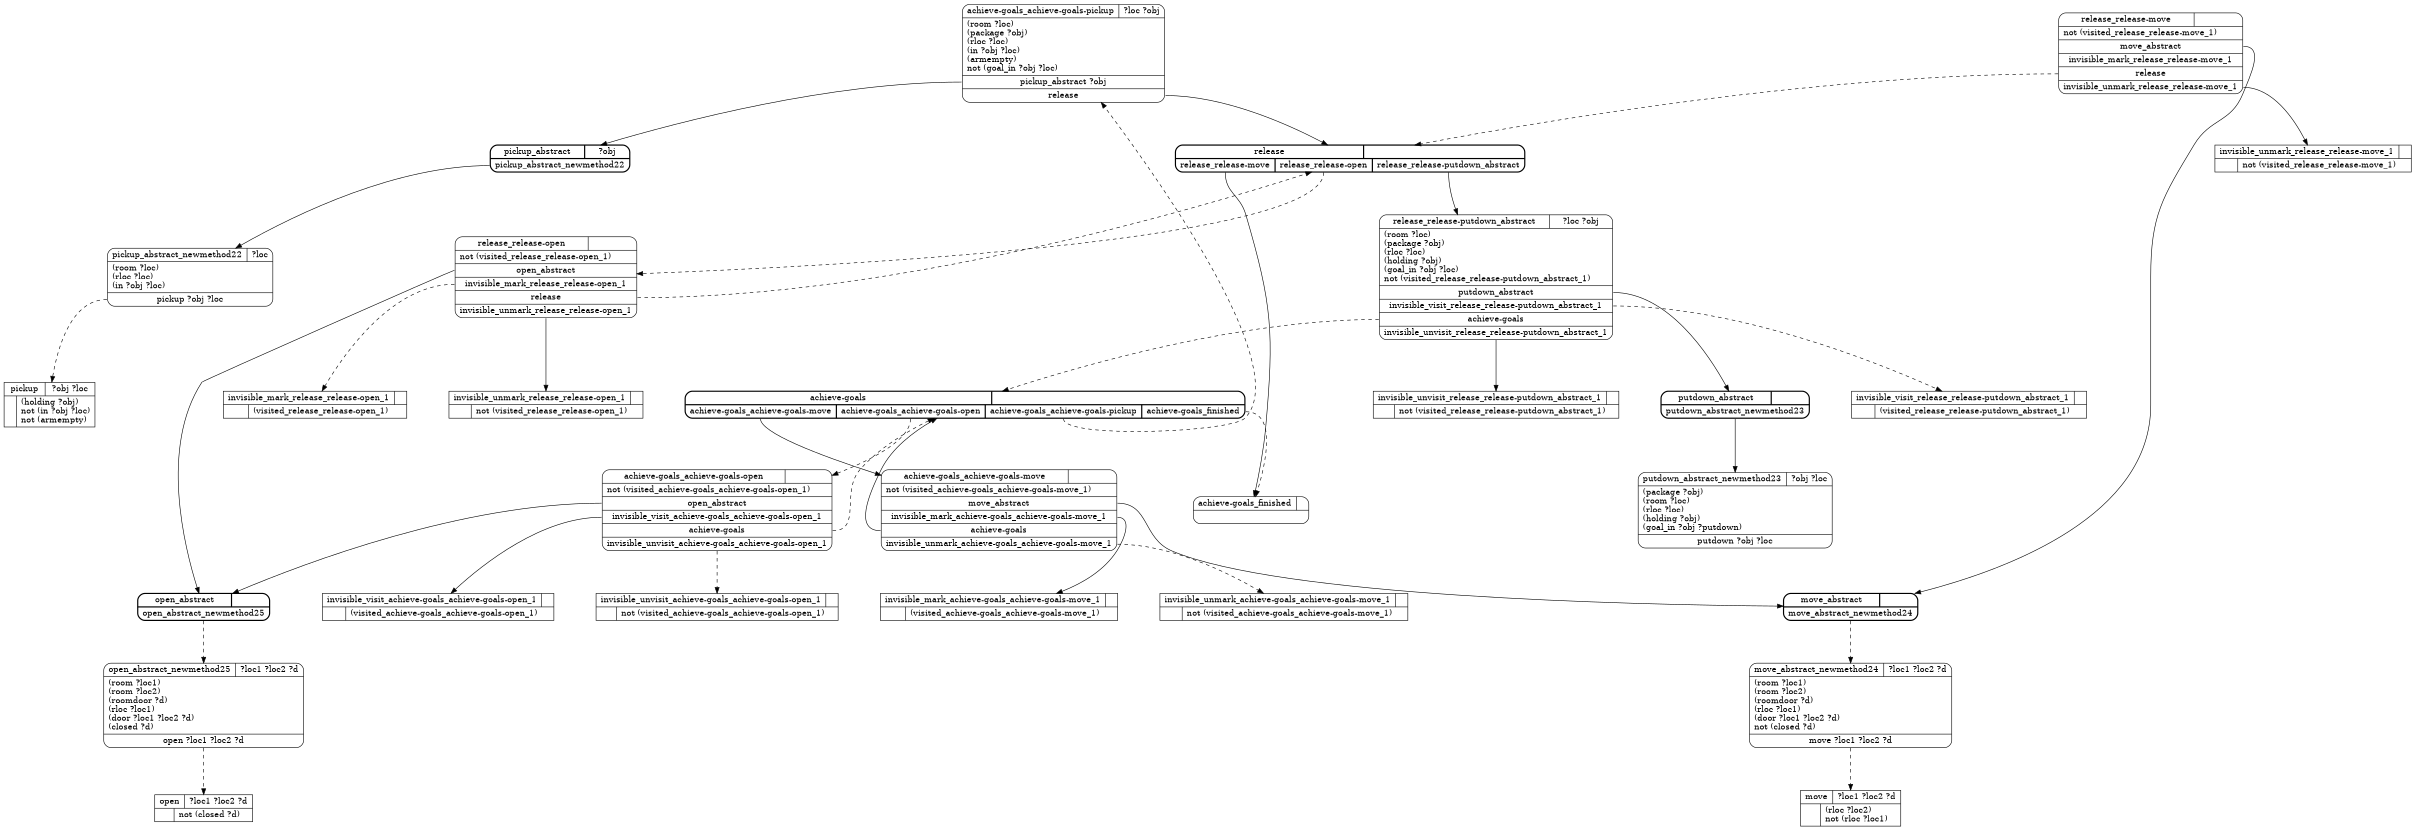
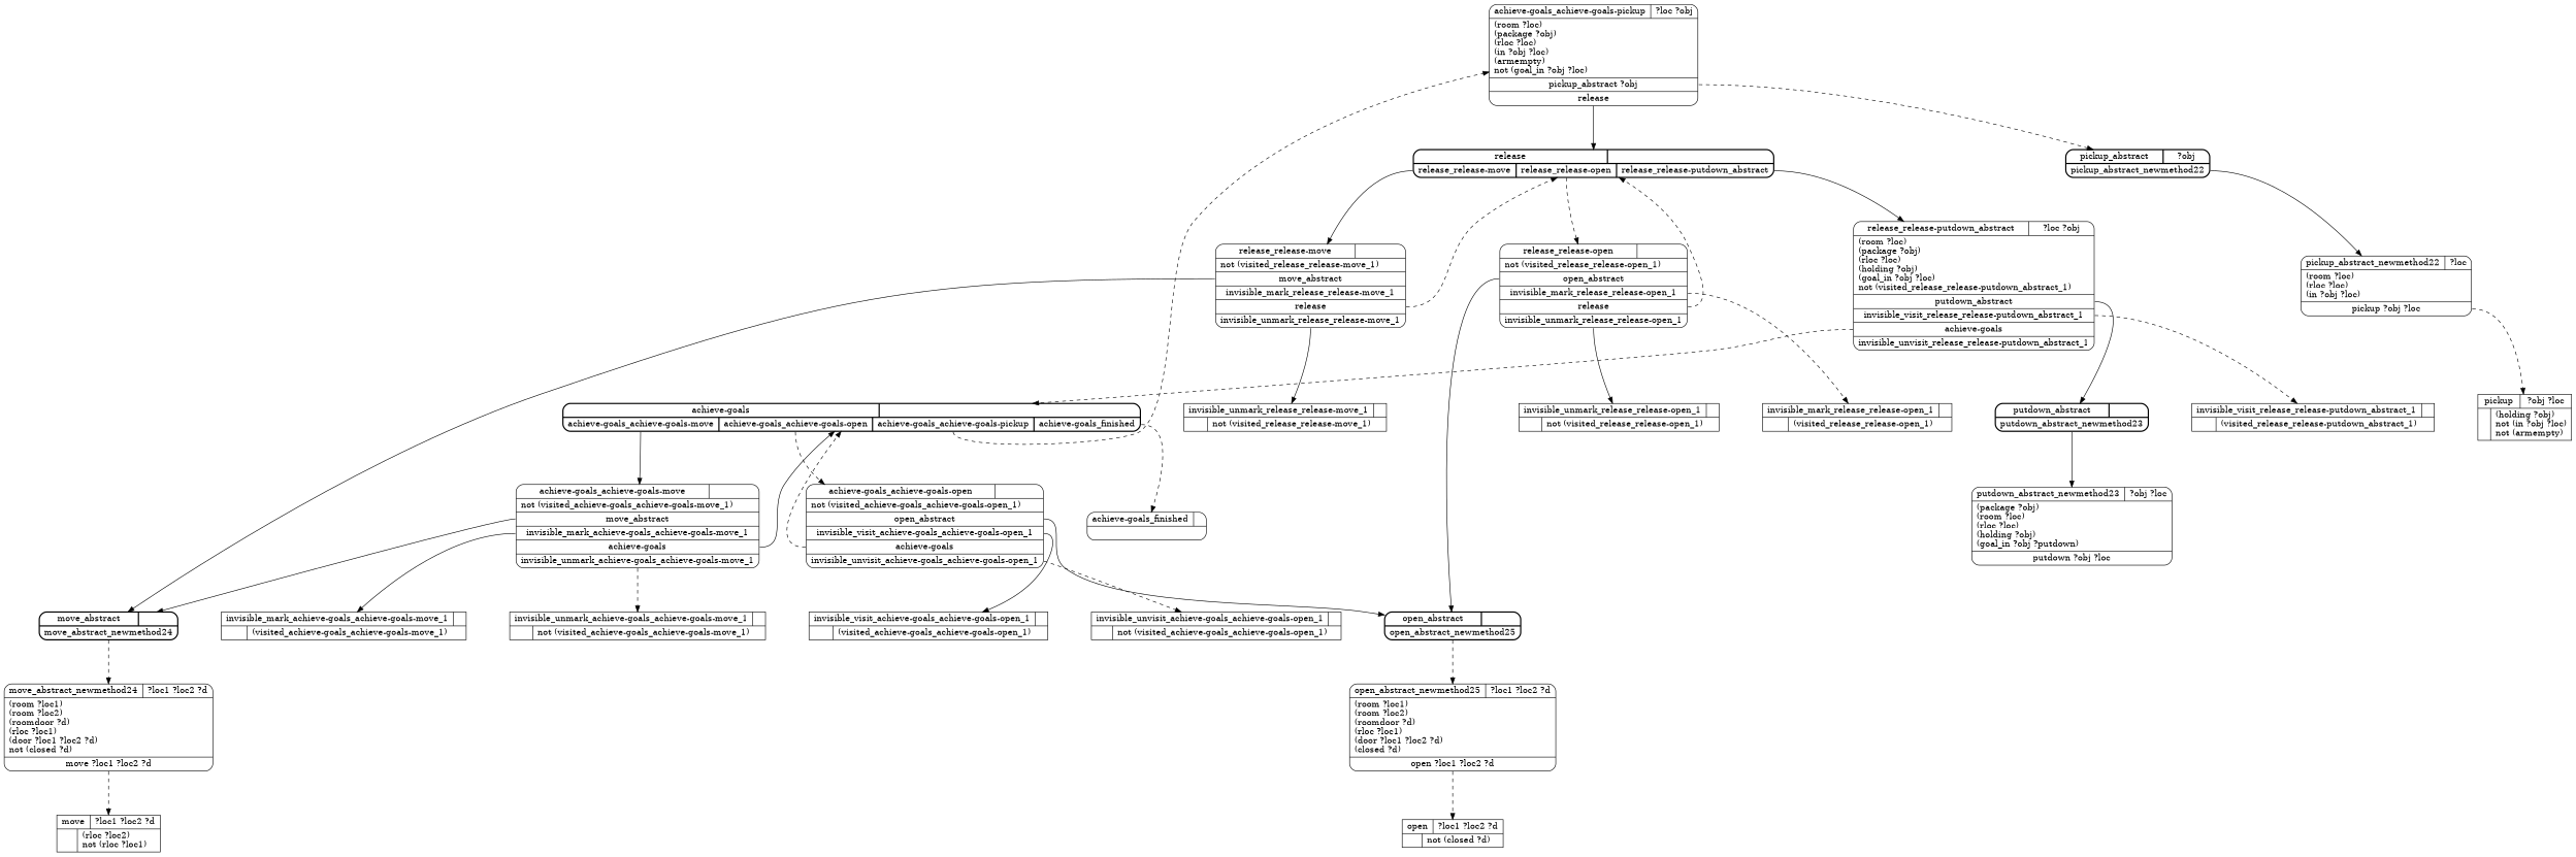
  digraph {
    nodesep=1
    ranksep=1
    node [shape=Mrecord]
    edge [style=solid tailport=n0]
    n1 [label="{{pickup|?obj ?loc}|{|(holding ?obj)\lnot (in ?obj ?loc)\lnot (armempty)\l}}" shape=record]
    n2 [label="{{move|?loc1 ?loc2 ?d}|{|(rloc ?loc2)\lnot (rloc ?loc1)\l}}" shape=record]
    n3 [label="{{open|?loc1 ?loc2 ?d}|{|not (closed ?d)\l}}" shape=record]
    n4 [label="{{invisible_mark_achieve-goals_achieve-goals-move_1|}|{|(visited_achieve-goals_achieve-goals-move_1)\l}}" shape=record]
    n5 [label="{{invisible_unmark_achieve-goals_achieve-goals-move_1|}|{|not (visited_achieve-goals_achieve-goals-move_1)\l}}" shape=record]
    n6 [label="{{invisible_visit_achieve-goals_achieve-goals-open_1|}|{|(visited_achieve-goals_achieve-goals-open_1)\l}}" shape=record]
    n7 [label="{{invisible_unvisit_achieve-goals_achieve-goals-open_1|}|{|not (visited_achieve-goals_achieve-goals-open_1)\l}}" shape=record]
    n8 [label="{{invisible_unmark_release_release-move_1|}|{|not (visited_release_release-move_1)\l}}" shape=record]
    n9 [label="{{invisible_mark_release_release-open_1|}|{|(visited_release_release-open_1)\l}}" shape=record]
    n10 [label="{{invisible_unmark_release_release-open_1|}|{|not (visited_release_release-open_1)\l}}" shape=record]
    n11 [label="{{invisible_visit_release_release-putdown_abstract_1|}|{|(visited_release_release-putdown_abstract_1)\l}}" shape=record]
-   n12 [label="{{invisible_unvisit_release_release-putdown_abstract_1|}|{|not (visited_release_release-putdown_abstract_1)\l}}" shape=record]
    n13 [label="{{achieve-goals|}|{<n0>achieve-goals_achieve-goals-move|<n1>achieve-goals_achieve-goals-open|<n2>achieve-goals_achieve-goals-pickup|<n3>achieve-goals_finished}}" style=bold]
    n14 [label="{{achieve-goals_achieve-goals-move|}|not (visited_achieve-goals_achieve-goals-move_1)\l|<n0>move_abstract|<n1>invisible_mark_achieve-goals_achieve-goals-move_1|<n2>achieve-goals|<n3>invisible_unmark_achieve-goals_achieve-goals-move_1}"]
    n15 [label="{{achieve-goals_achieve-goals-open|}|not (visited_achieve-goals_achieve-goals-open_1)\l|<n0>open_abstract|<n1>invisible_visit_achieve-goals_achieve-goals-open_1|<n2>achieve-goals|<n3>invisible_unvisit_achieve-goals_achieve-goals-open_1}"]
    n16 [label="{{achieve-goals_achieve-goals-pickup|?loc ?obj}|(room ?loc)\l(package ?obj)\l(rloc ?loc)\l(in ?obj ?loc)\l(armempty)\lnot (goal_in ?obj ?loc)\l|<n0>pickup_abstract ?obj|<n1>release}"]
    n17 [label="{{achieve-goals_finished|}|}"]
    n18 [label="{{move_abstract|}|{<n0>move_abstract_newmethod24}}" style=bold]
    n19 [label="{{open_abstract|}|{<n0>open_abstract_newmethod25}}" style=bold]
    n20 [label="{{pickup_abstract|?obj}|{<n0>pickup_abstract_newmethod22}}" style=bold]
    n21 [label="{{release|}|{<n0>release_release-move|<n1>release_release-open|<n2>release_release-putdown_abstract}}" style=bold]
    n22 [label="{{move_abstract_newmethod24|?loc1 ?loc2 ?d}|(room ?loc1)\l(room ?loc2)\l(roomdoor ?d)\l(rloc ?loc1)\l(door ?loc1 ?loc2 ?d)\lnot (closed ?d)\l|<n0>move ?loc1 ?loc2 ?d}"]
    n23 [label="{{open_abstract_newmethod25|?loc1 ?loc2 ?d}|(room ?loc1)\l(room ?loc2)\l(roomdoor ?d)\l(rloc ?loc1)\l(door ?loc1 ?loc2 ?d)\l(closed ?d)\l|<n0>open ?loc1 ?loc2 ?d}"]
    n24 [label="{{pickup_abstract_newmethod22|?loc}|(room ?loc)\l(rloc ?loc)\l(in ?obj ?loc)\l|<n0>pickup ?obj ?loc}"]
    n25 [label="{{release_release-move|}|not (visited_release_release-move_1)\l|<n0>move_abstract|<n1>invisible_mark_release_release-move_1|<n2>release|<n3>invisible_unmark_release_release-move_1}"]
    n26 [label="{{release_release-open|}|not (visited_release_release-open_1)\l|<n0>open_abstract|<n1>invisible_mark_release_release-open_1|<n2>release|<n3>invisible_unmark_release_release-open_1}"]
    n27 [label="{{release_release-putdown_abstract|?loc ?obj}|(room ?loc)\l(package ?obj)\l(rloc ?loc)\l(holding ?obj)\l(goal_in ?obj ?loc)\lnot (visited_release_release-putdown_abstract_1)\l|<n0>putdown_abstract|<n1>invisible_visit_release_release-putdown_abstract_1|<n2>achieve-goals|<n3>invisible_unvisit_release_release-putdown_abstract_1}"]
    n28 [label="{{putdown_abstract|}|{<n0>putdown_abstract_newmethod23}}" style=bold]
    n29 [label="{{putdown_abstract_newmethod23|?obj ?loc}|(package ?obj)\l(room ?loc)\l(rloc ?loc)\l(holding ?obj)\l(goal_in ?obj ?putdown)\l|<n0>putdown ?obj ?loc}"]
    n13 -> n14
    n13 -> n15 [style=dashed tailport=n1]
    n13 -> n16 [style=dashed tailport=n2]
    n13 -> n17 [style=dashed tailport=n3]
    n14 -> n4 [tailport=n1]
    n14 -> n5 [style=dashed tailport=n3]
    n14 -> n13 [tailport=n2]
    n14 -> n18
    n15 -> n6 [tailport=n1]
    n15 -> n7 [style=dashed tailport=n3]
    n15 -> n13 [style=dashed tailport=n2]
    n15 -> n19
-   n16 -> n20
+   n16 -> n20 [style=dashed]
    n16 -> n21 [tailport=n1]
    n18 -> n22 [style=dashed]
    n19 -> n23 [style=dashed]
    n20 -> n24
-   n21 -> n17
+   n21 -> n25
    n21 -> n26 [style=dashed tailport=n1]
    n21 -> n27 [tailport=n2]
    n22 -> n2 [style=dashed]
    n23 -> n3 [style=dashed]
    n24 -> n1 [style=dashed]
    n25 -> n8 [tailport=n3]
    n25 -> n18
    n25 -> n21 [style=dashed tailport=n2]
    n26 -> n9 [style=dashed tailport=n1]
    n26 -> n10 [tailport=n3]
    n26 -> n19
    n26 -> n21 [style=dashed tailport=n2]
    n27 -> n11 [style=dashed tailport=n1]
-   n27 -> n12 [tailport=n3]
    n27 -> n13 [style=dashed tailport=n2]
    n27 -> n28
    n28 -> n29
  }
